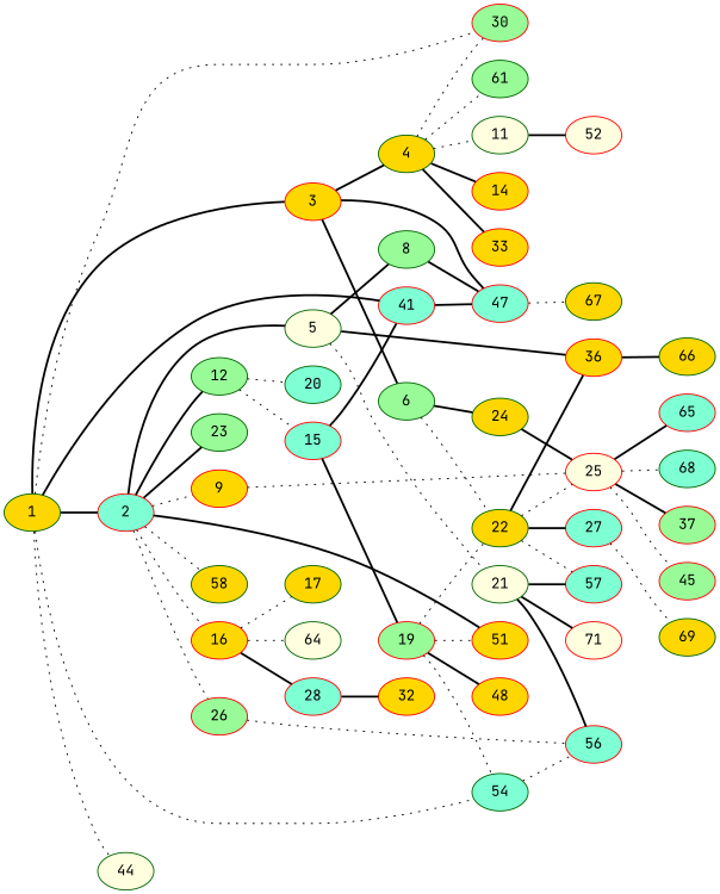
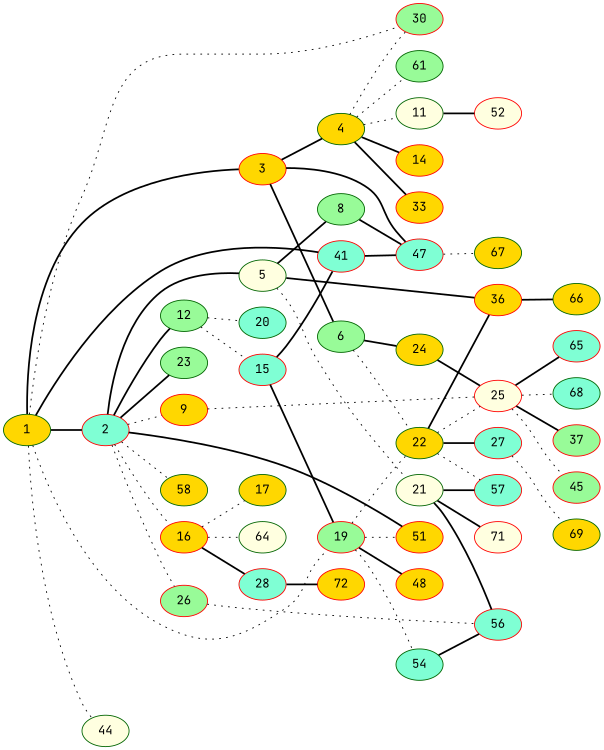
  graph {
    fontname="JetBrains Mono"
    rankdir=LR
    node [color=red fillcolor=gold fontname="JetBrains Mono" style=filled]
    edge [fontname="JetBrains Mono" style=bold]
    1 [color=darkgreen super="+63"]
    2 [fillcolor=aquamarine super="+40"]
    3 [super="+50"]
    19 [fillcolor=palegreen super="+34"]
    30 [fillcolor=palegreen]
    41 [fillcolor=aquamarine super="+46"]
    44 [color=darkgreen fillcolor=lightyellow]
    5 [color=darkgreen fillcolor=lightyellow super="+42"]
    9 [super="+10"]
    12 [color=darkgreen fillcolor=palegreen super="+13"]
    16 [super="+62"]
    23 [color=darkgreen fillcolor=palegreen]
    26 [fillcolor=palegreen]
    51
    58 [color=darkgreen]
    4 [color=darkgreen super="+7"]
    6 [color=darkgreen fillcolor=palegreen]
    47 [fillcolor=aquamarine super="+53"]
    22 [color=darkgreen super="+35"]
    48
    54 [color=darkgreen fillcolor=aquamarine]
    8 [color=darkgreen fillcolor=palegreen]
    21 [color=darkgreen fillcolor=lightyellow super="+43"]
    36 [super="+59"]
    25 [fillcolor=lightyellow super="+29"]
    15 [fillcolor=aquamarine super="+38"]
    20 [color=darkgreen fillcolor=aquamarine]
    17 [color=darkgreen]
    28 [fillcolor=aquamarine super="+55"]
    64 [color=darkgreen fillcolor=lightyellow]
    56 [fillcolor=aquamarine super="+60"]
    11 [color=darkgreen fillcolor=lightyellow super="+49"]
    14
    33
    61 [color=darkgreen fillcolor=palegreen]
    24 [color=darkgreen]
    67 [color=darkgreen]
    52 [fillcolor=lightyellow]
    57 [fillcolor=aquamarine]
    71 [fillcolor=lightyellow]
    66 [color=darkgreen]
    27 [fillcolor=aquamarine super="+39"]
    37 [fillcolor=palegreen]
    45 [fillcolor=palegreen super="+70"]
    65 [fillcolor=aquamarine]
    68 [color=darkgreen fillcolor=aquamarine]
-   32
+   32 [label=72]
    69 [color=darkgreen]
    1 -- 2
    1 -- 3
-   1 -- 54 [style=dotted]
+   1 -- 19 [style=dotted]
    1 -- 30 [style=dotted]
    1 -- 41
    1 -- 44 [style=dotted]
    2 -- 5
    2 -- 9 [style=dotted]
    2 -- 12
    2 -- 16 [style=dotted]
    2 -- 23
    2 -- 26 [style=dotted]
    2 -- 51
    2 -- 58 [style=dotted]
    3 -- 4 [weight=2]
    3 -- 6
    3 -- 47
    19 -- 51 [style=dotted]
    19 -- 22 [style=dotted]
    19 -- 48
    19 -- 54 [style=dotted]
    41 -- 47
    5 -- 8
    5 -- 21 [style=dotted]
    5 -- 36
    9 -- 25 [style=dotted]
    12 -- 15 [style=dotted]
    12 -- 20 [style=dotted]
    16 -- 17 [style=dotted]
    16 -- 28
    16 -- 64 [style=dotted]
    26 -- 56 [style=dotted]
    4 -- 30 [style=dotted]
    4 -- 11 [style=dotted]
    4 -- 14
    4 -- 33
    4 -- 61 [style=dotted]
    6 -- 22 [style=dotted]
    6 -- 24
    47 -- 67 [style=dotted]
    22 -- 36
    22 -- 25 [style=dotted]
    22 -- 57 [style=dotted]
    22 -- 27
-   54 -- 56 [style=dotted]
+   54 -- 56
    8 -- 47
    21 -- 56
    21 -- 57
    21 -- 71
    36 -- 66
    25 -- 37
    25 -- 45 [style=dotted]
    25 -- 65
    25 -- 68 [style=dotted]
    15 -- 19
    15 -- 41
    28 -- 32
    11 -- 52
    24 -- 25
    27 -- 69 [style=dotted]
  }
